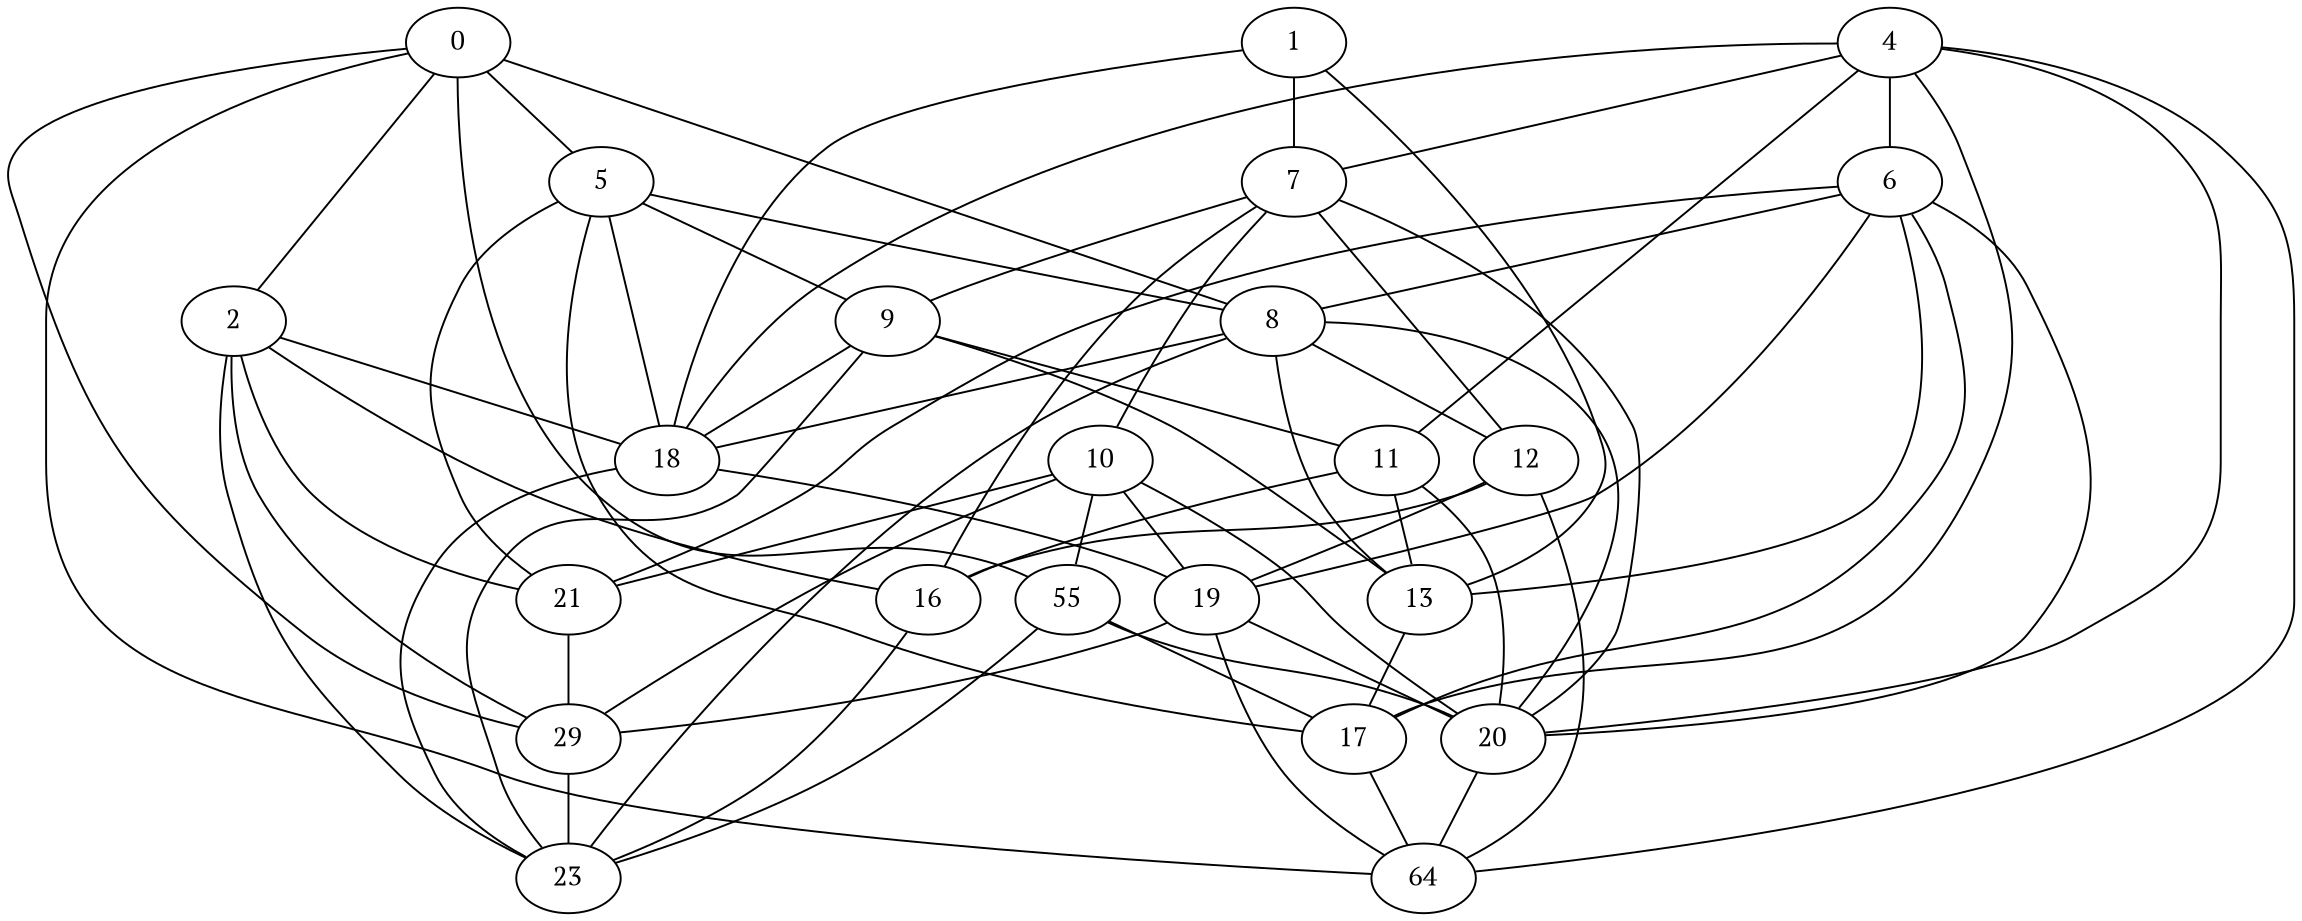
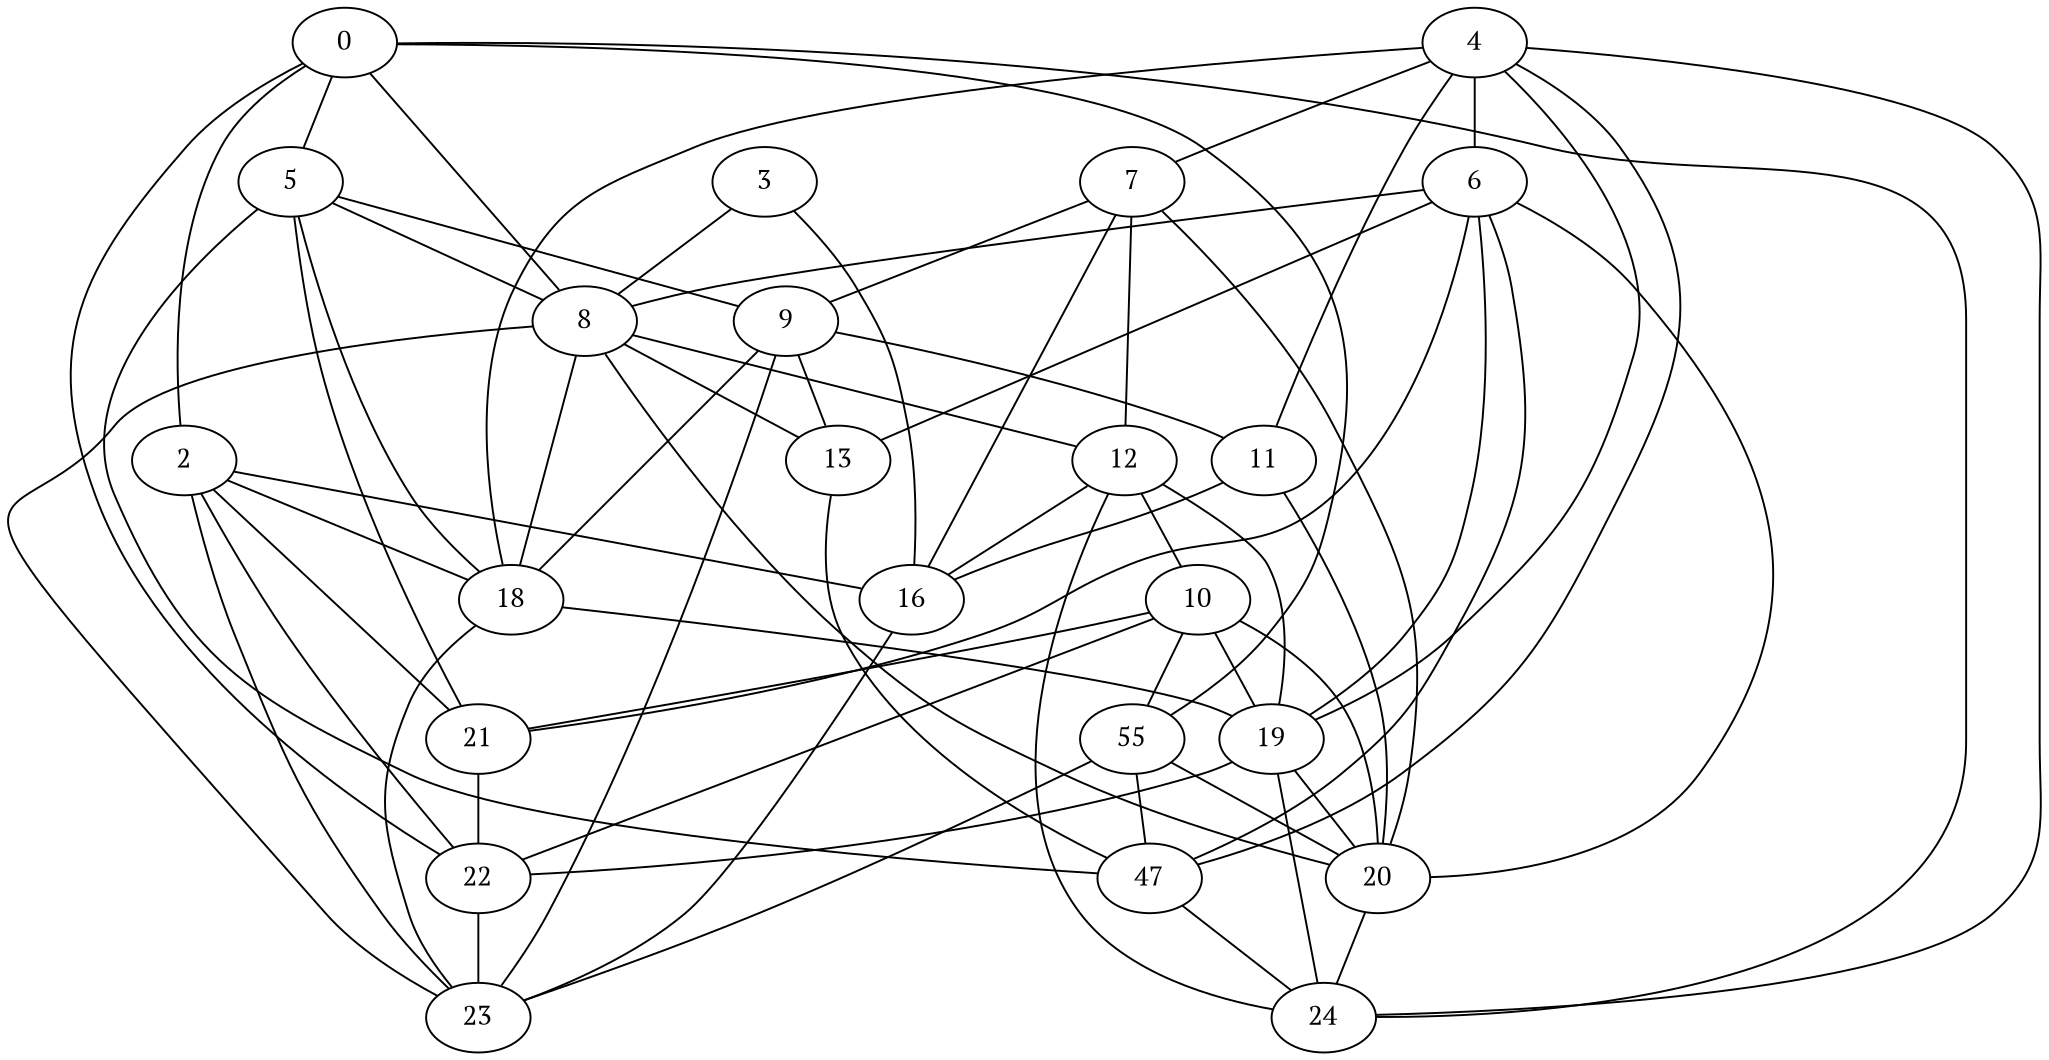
  strict graph {
    fontname="PT Serif"
    node [fontname="PT Serif"]
    edge [fontname="PT Serif" is_available=True prob=1.0]
    0
    2
    5
    8
    n5 [label=55]
-   22 [label=29]
-   24 [label=64]
+   22
+   24
    18
    16
    21
    23
-   17
+   17 [label=47]
    9
    13
    20
    12
-   1
    7
    10
    19
+   3
    4
    6
    11
    0 -- 2 [prob=0.61980122546]
    0 -- 5 [prob=0.754630332033]
    0 -- 8
    0 -- n5 [prob=0.953473650673]
    0 -- 22 [prob=0.374779835922]
    0 -- 24 [prob=0.337241621267]
    2 -- 22 [prob=0.633750969781]
    2 -- 18 [prob=0.594401453267]
    2 -- 16 [prob=0.908409904378]
    2 -- 21 [prob=0.940329580183]
    2 -- 23
    5 -- 8 [prob=0.797805491863]
    5 -- 18 [prob=0.560432391944]
    5 -- 21 [prob=0.920220506881]
    5 -- 17 [prob=0.0901453554859]
    5 -- 9
    8 -- 18 [prob=0.833781737274]
    8 -- 23 [prob=0.339030027989]
    8 -- 13 [prob=0.616408726822]
    8 -- 20
    8 -- 12 [prob=0.449396711499]
    n5 -- 23
    n5 -- 17 [prob=0.0617126507112]
    n5 -- 20 [prob=0.715528893402]
    22 -- 23
    18 -- 23 [prob=0.734073506295]
    18 -- 19 [prob=0.0785442926934]
    16 -- 23 [prob=0.130973334822]
    21 -- 22 [prob=0.49230723323]
    17 -- 24 [prob=0.148637343334]
    9 -- 18
    9 -- 23
    9 -- 13 [prob=0.538163954282]
    9 -- 11 [prob=0.726126525963]
    13 -- 17 [prob=0.583261332884]
    20 -- 24
    12 -- 24 [prob=0.686844037344]
    12 -- 16 [prob=0.541029455425]
    12 -- 19 [prob=0.291886908894]
-   1 -- 18 [prob=0.823249398843]
-   1 -- 13
-   1 -- 7 [prob=0.231521711415]
    7 -- 16
    7 -- 9 [prob=0.39009185242]
    7 -- 20 [prob=0.570320560847]
    7 -- 12 [prob=0.454993445118]
-   7 -- 10 [prob=0.0420284564596]
+   12 -- 10 [prob=0.0420284564596]
    10 -- n5 [prob=0.763966898128]
    10 -- 22
    10 -- 21 [prob=0.791214390292]
    10 -- 20
    10 -- 19 [prob=0.885219957842]
    19 -- 22 [prob=0.037935226366]
    19 -- 24 [prob=0.577433812106]
    19 -- 20 [prob=0.582887493278]
+   3 -- 8
+   3 -- 16 [prob=0.708690601757]
    4 -- 24 [prob=0.0872730295963]
    4 -- 18
    4 -- 17 [prob=0.58453321205]
-   4 -- 20 [prob=0.323460392753]
+   4 -- 19 [prob=0.323460392753]
    4 -- 7 [prob=0.0711341778963]
    4 -- 6
    4 -- 11 [prob=0.930580999386]
    6 -- 8 [prob=0.39292802025]
    6 -- 21 [prob=0.655441870695]
    6 -- 17 [prob=0.945734316503]
    6 -- 13
    6 -- 20
    6 -- 19 [prob=0.683792677564]
    11 -- 16 [prob=0.89201818993]
-   11 -- 13
    11 -- 20 [prob=0.882035565358]
  }
